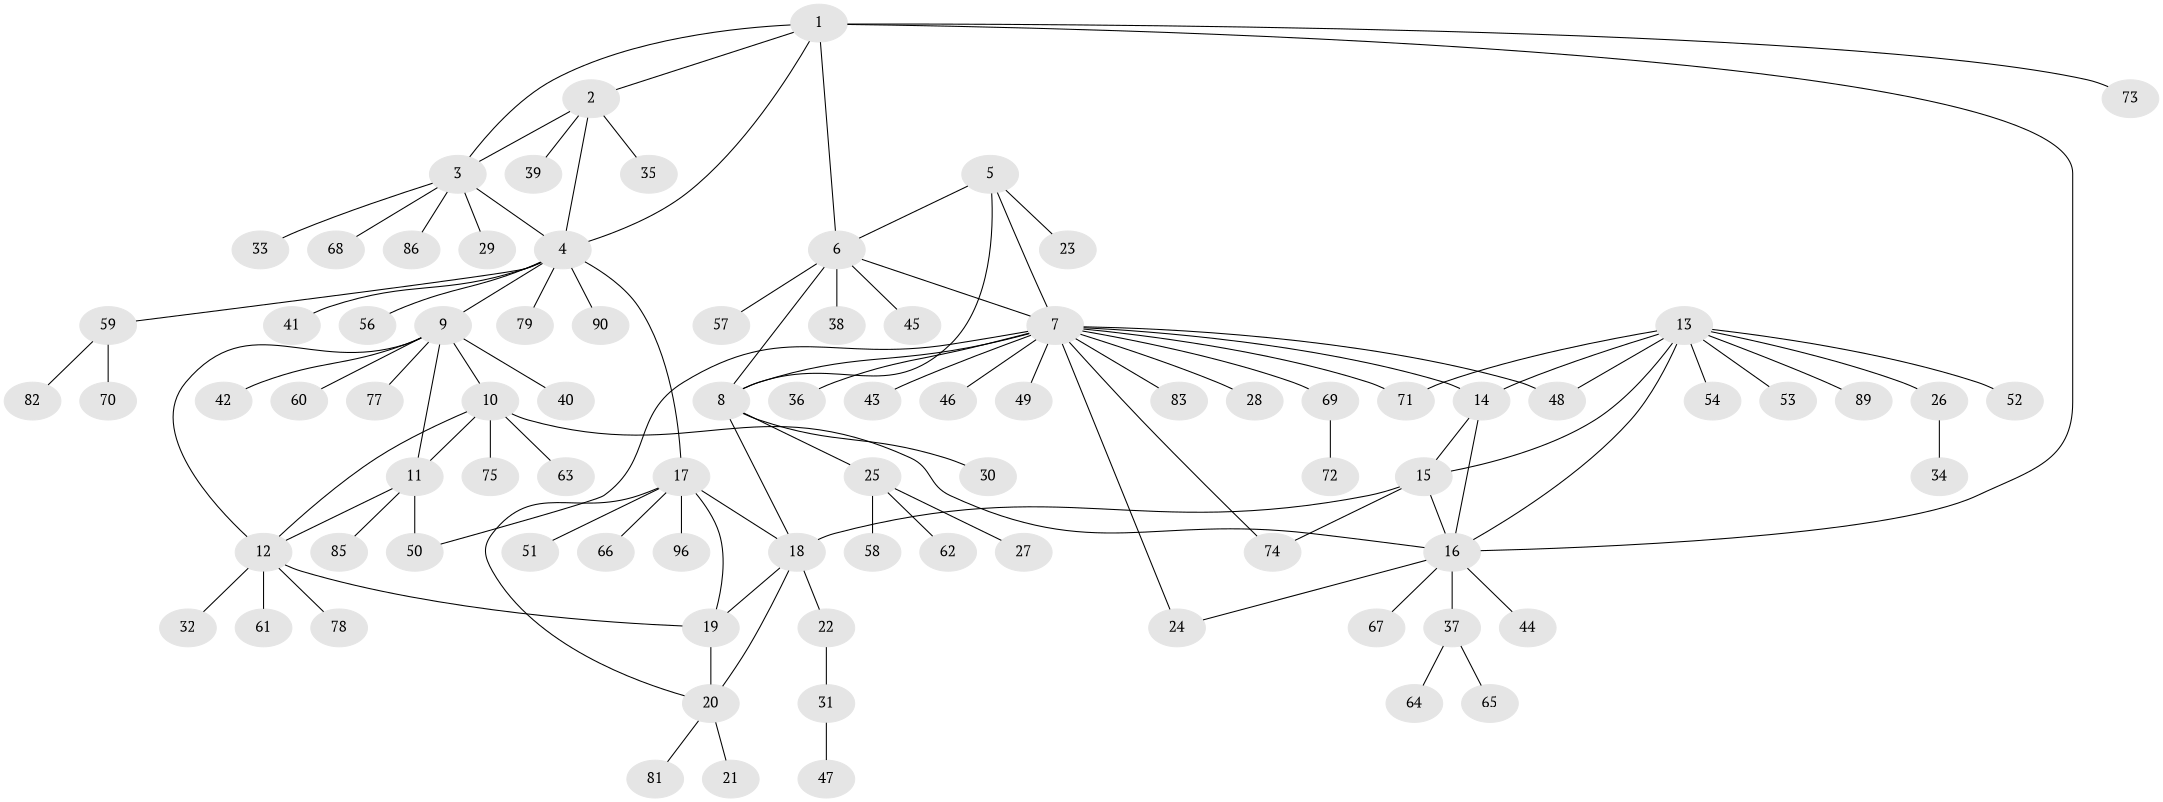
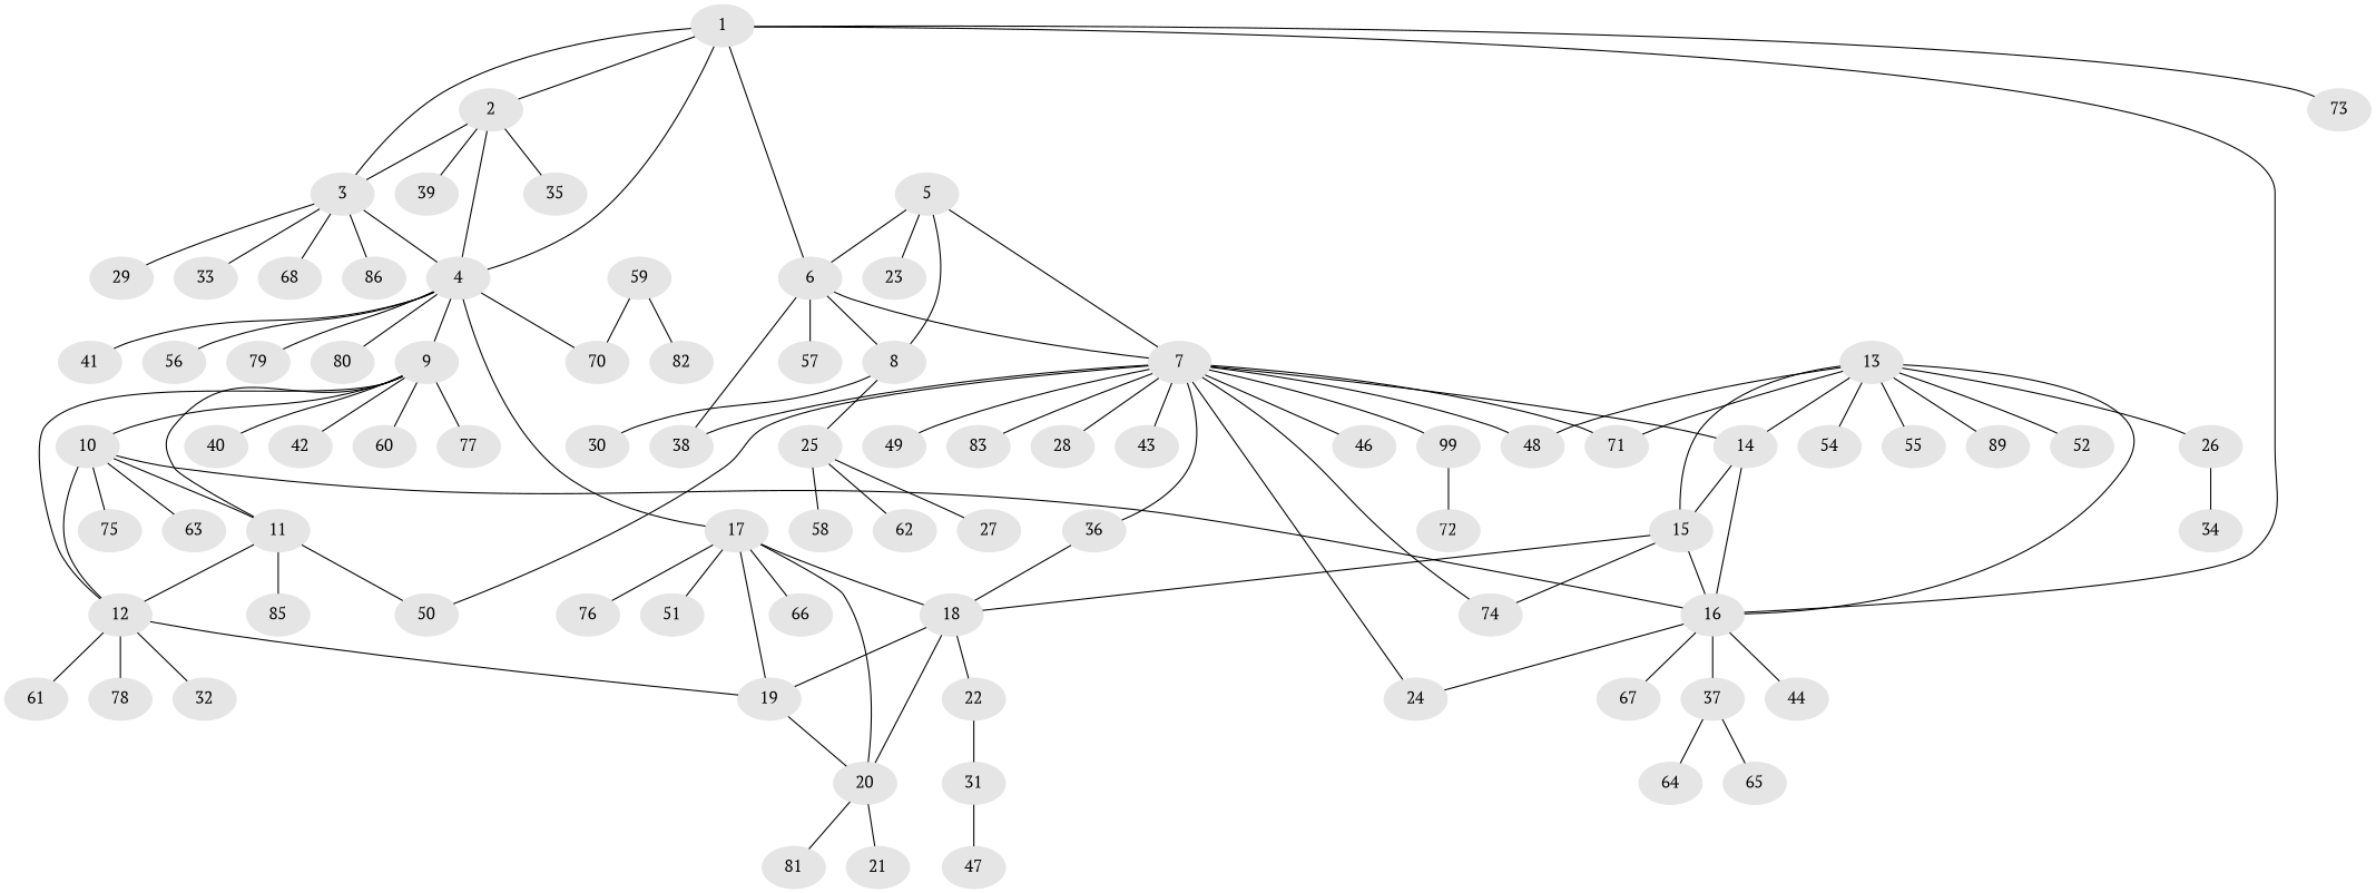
  graph {
    fontname="PT Serif"
    node [color=gray90 fontname="PT Serif" style=filled]
    edge [fontname="PT Serif"]
    1
    2
    3
    4
    6
    16
    73
    35
    39
    29
    33
    68
    86
    9
    17
    41
    56
    59
    79
-   80 [label=90]
+   80
    7
    8
    38
-   45
    57
    24
    37
    44
    67
    10
    11
    12
    40
    42
    60
    77
    18
    19
    20
    51
    66
-   76 [label=96]
+   76
    70
    82
    5
    23
    14
    28
    36
    43
    46
    48
    49
    50
-   69
+   69 [label=99]
    71
    74
    83
    25
    30
    63
    75
    15
    72
    22
    27
    58
    62
    85
    32
    61
    78
    13
    26
    52
    54
-   55 [label=53]
+   55
    n78 [label=89]
    34
    64
    65
    21
    81
    31
    47
    1 -- 2
    1 -- 3
    1 -- 4
    1 -- 6
    1 -- 16
    1 -- 73
    2 -- 3
    2 -- 4
    2 -- 35
    2 -- 39
    3 -- 4
    3 -- 29
    3 -- 33
    3 -- 68
    3 -- 86
    4 -- 9
    4 -- 17
    4 -- 41
    4 -- 56
-   4 -- 59
+   4 -- 70
    4 -- 79
    4 -- 80
    6 -- 7
    6 -- 8
    6 -- 38
-   6 -- 45
    6 -- 57
    16 -- 24
    16 -- 37
    16 -- 44
    16 -- 67
    9 -- 10
    9 -- 11
    9 -- 12
    9 -- 40
    9 -- 42
    9 -- 60
    9 -- 77
    17 -- 18
    17 -- 19
    17 -- 20
    17 -- 51
    17 -- 66
    17 -- 76
    59 -- 70
    59 -- 82
-   7 -- 8
+   7 -- 38
    7 -- 24
    7 -- 14
    7 -- 28
    7 -- 36
    7 -- 43
    7 -- 46
    7 -- 48
    7 -- 49
    7 -- 50
    7 -- 69
    7 -- 71
    7 -- 74
    7 -- 83
-   8 -- 18
+   36 -- 18
    8 -- 25
    8 -- 30
    37 -- 64
    37 -- 65
    10 -- 16
    10 -- 11
    10 -- 12
    10 -- 63
    10 -- 75
    11 -- 12
    11 -- 50
    11 -- 85
    12 -- 19
    12 -- 32
    12 -- 61
    12 -- 78
    18 -- 19
    18 -- 20
    18 -- 22
    19 -- 20
    20 -- 21
    20 -- 81
    5 -- 6
    5 -- 7
    5 -- 8
    5 -- 23
    14 -- 16
    14 -- 15
    69 -- 72
    25 -- 27
    25 -- 58
    25 -- 62
    15 -- 16
    15 -- 18
    15 -- 74
    22 -- 31
    13 -- 16
    13 -- 14
    13 -- 48
    13 -- 71
    13 -- 15
    13 -- 26
    13 -- 52
    13 -- 54
    13 -- 55
    13 -- n78
    26 -- 34
    31 -- 47
  }
